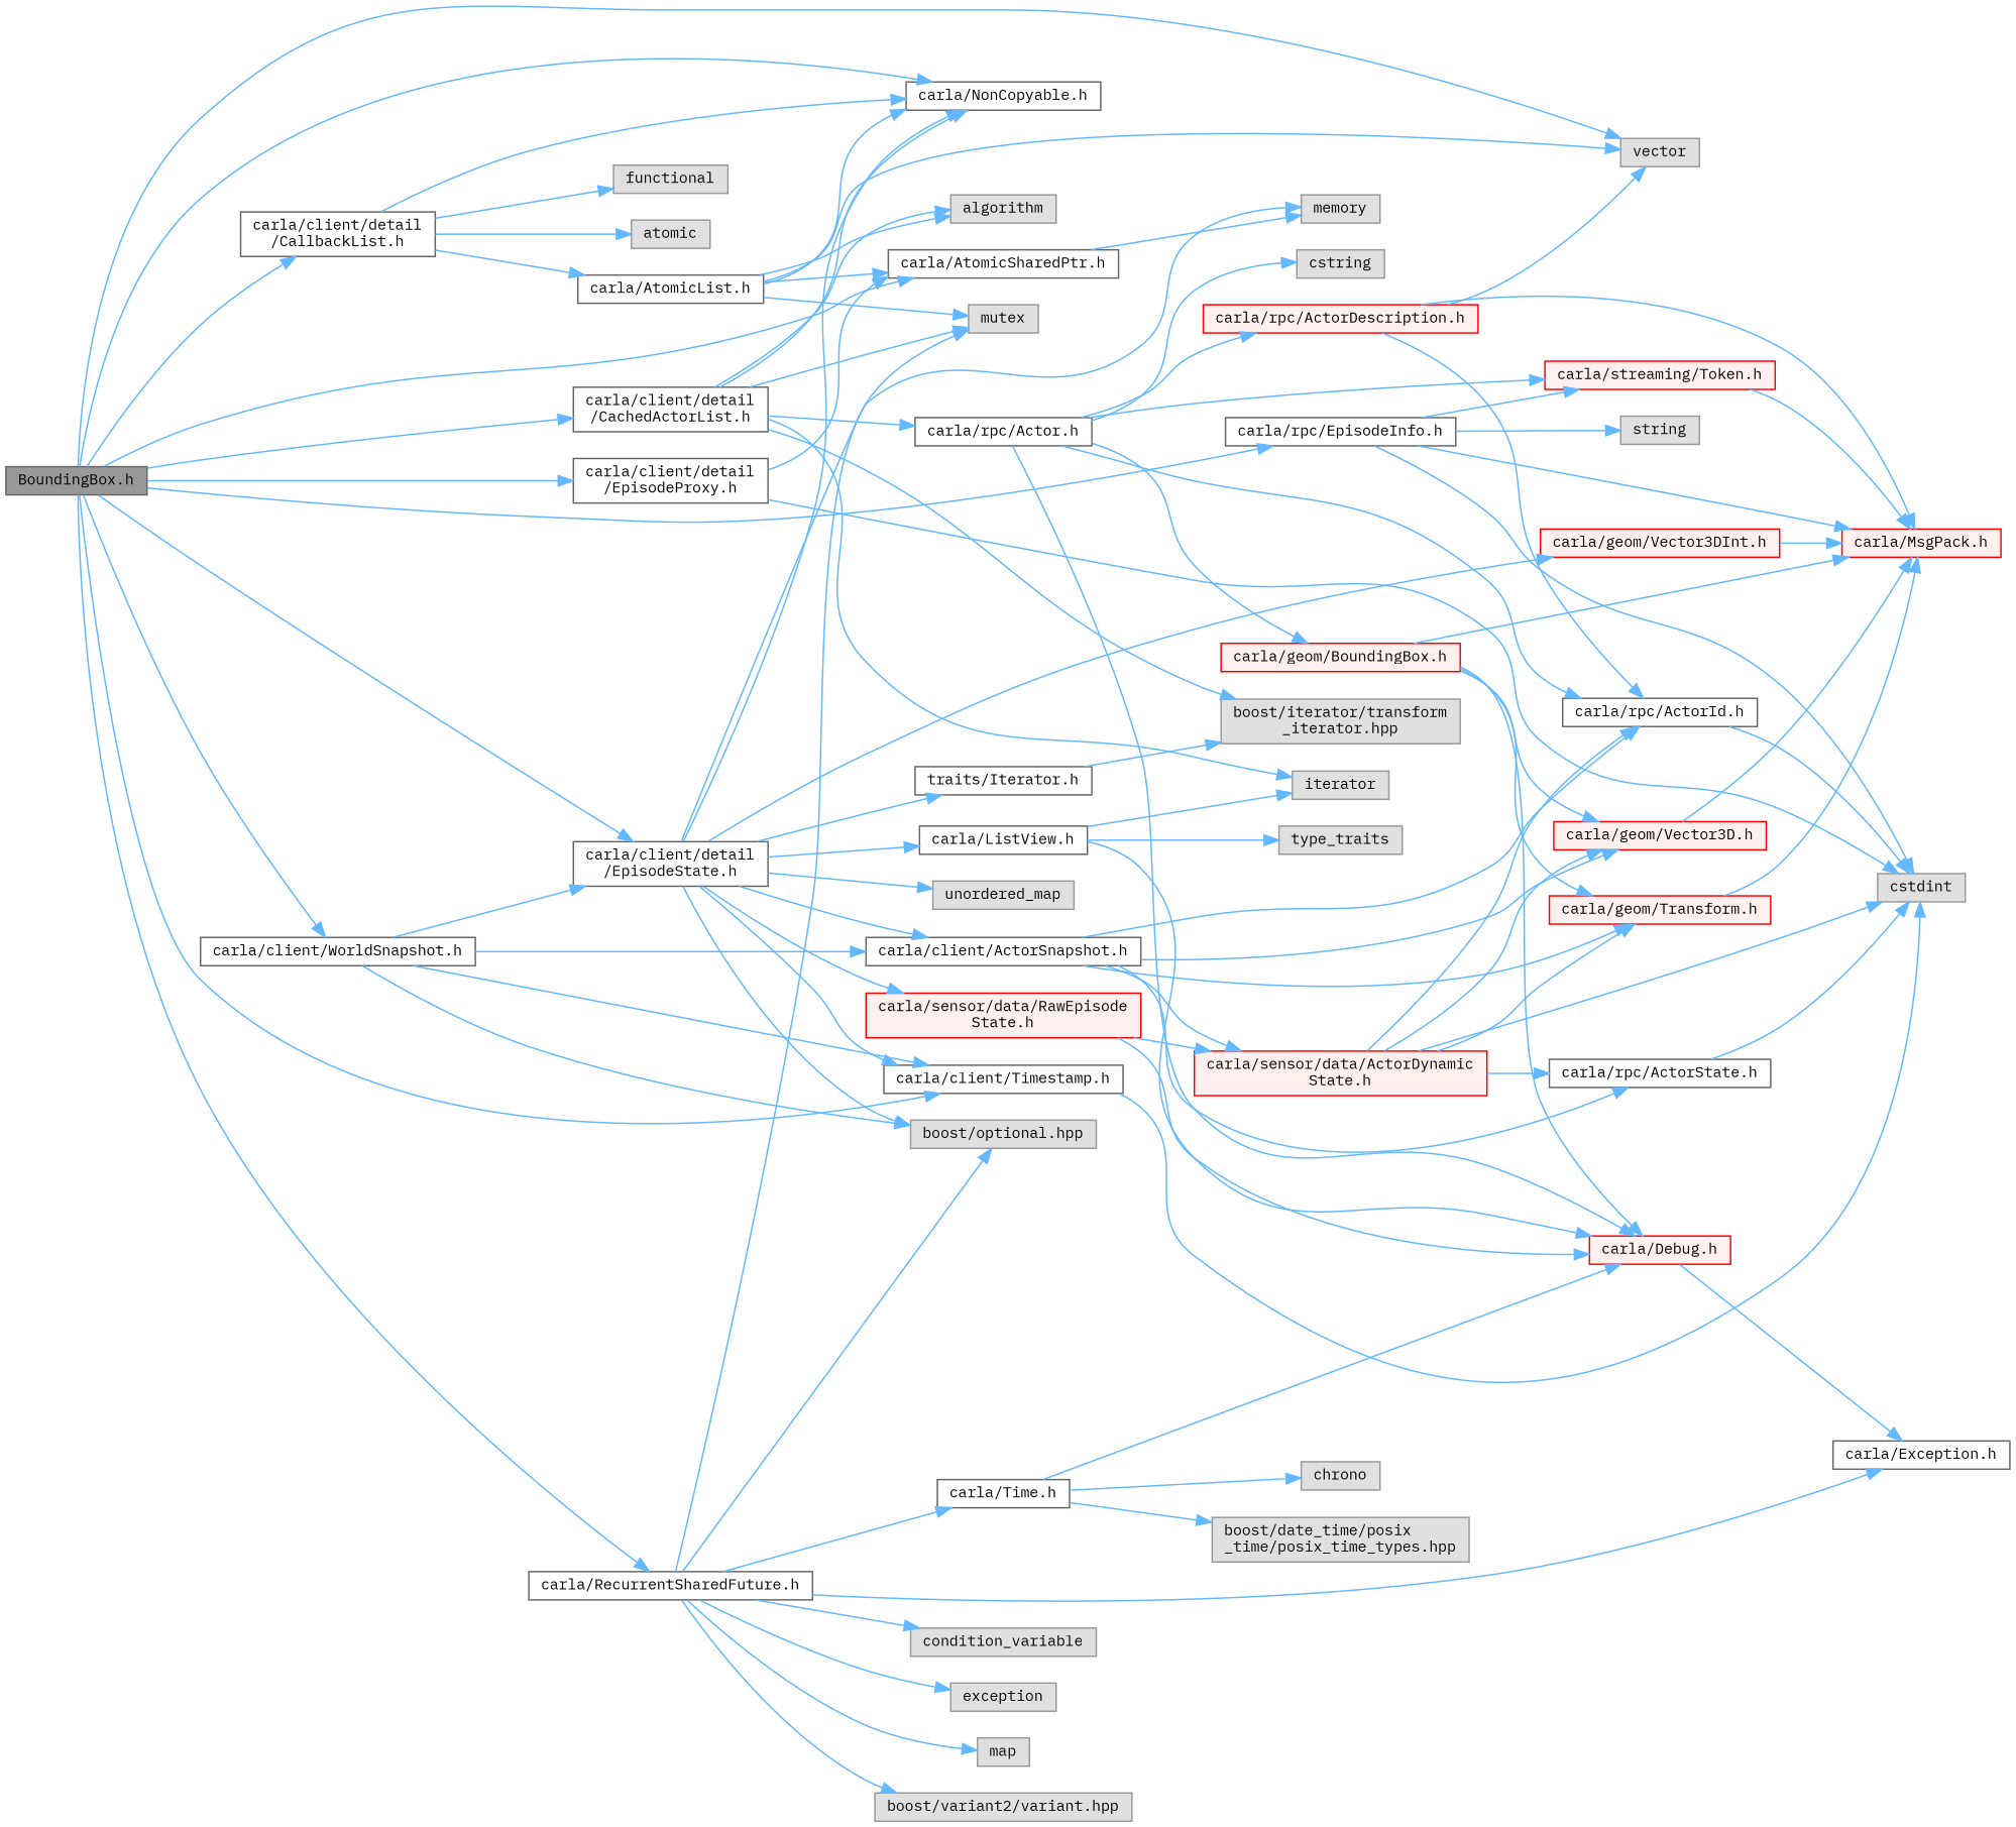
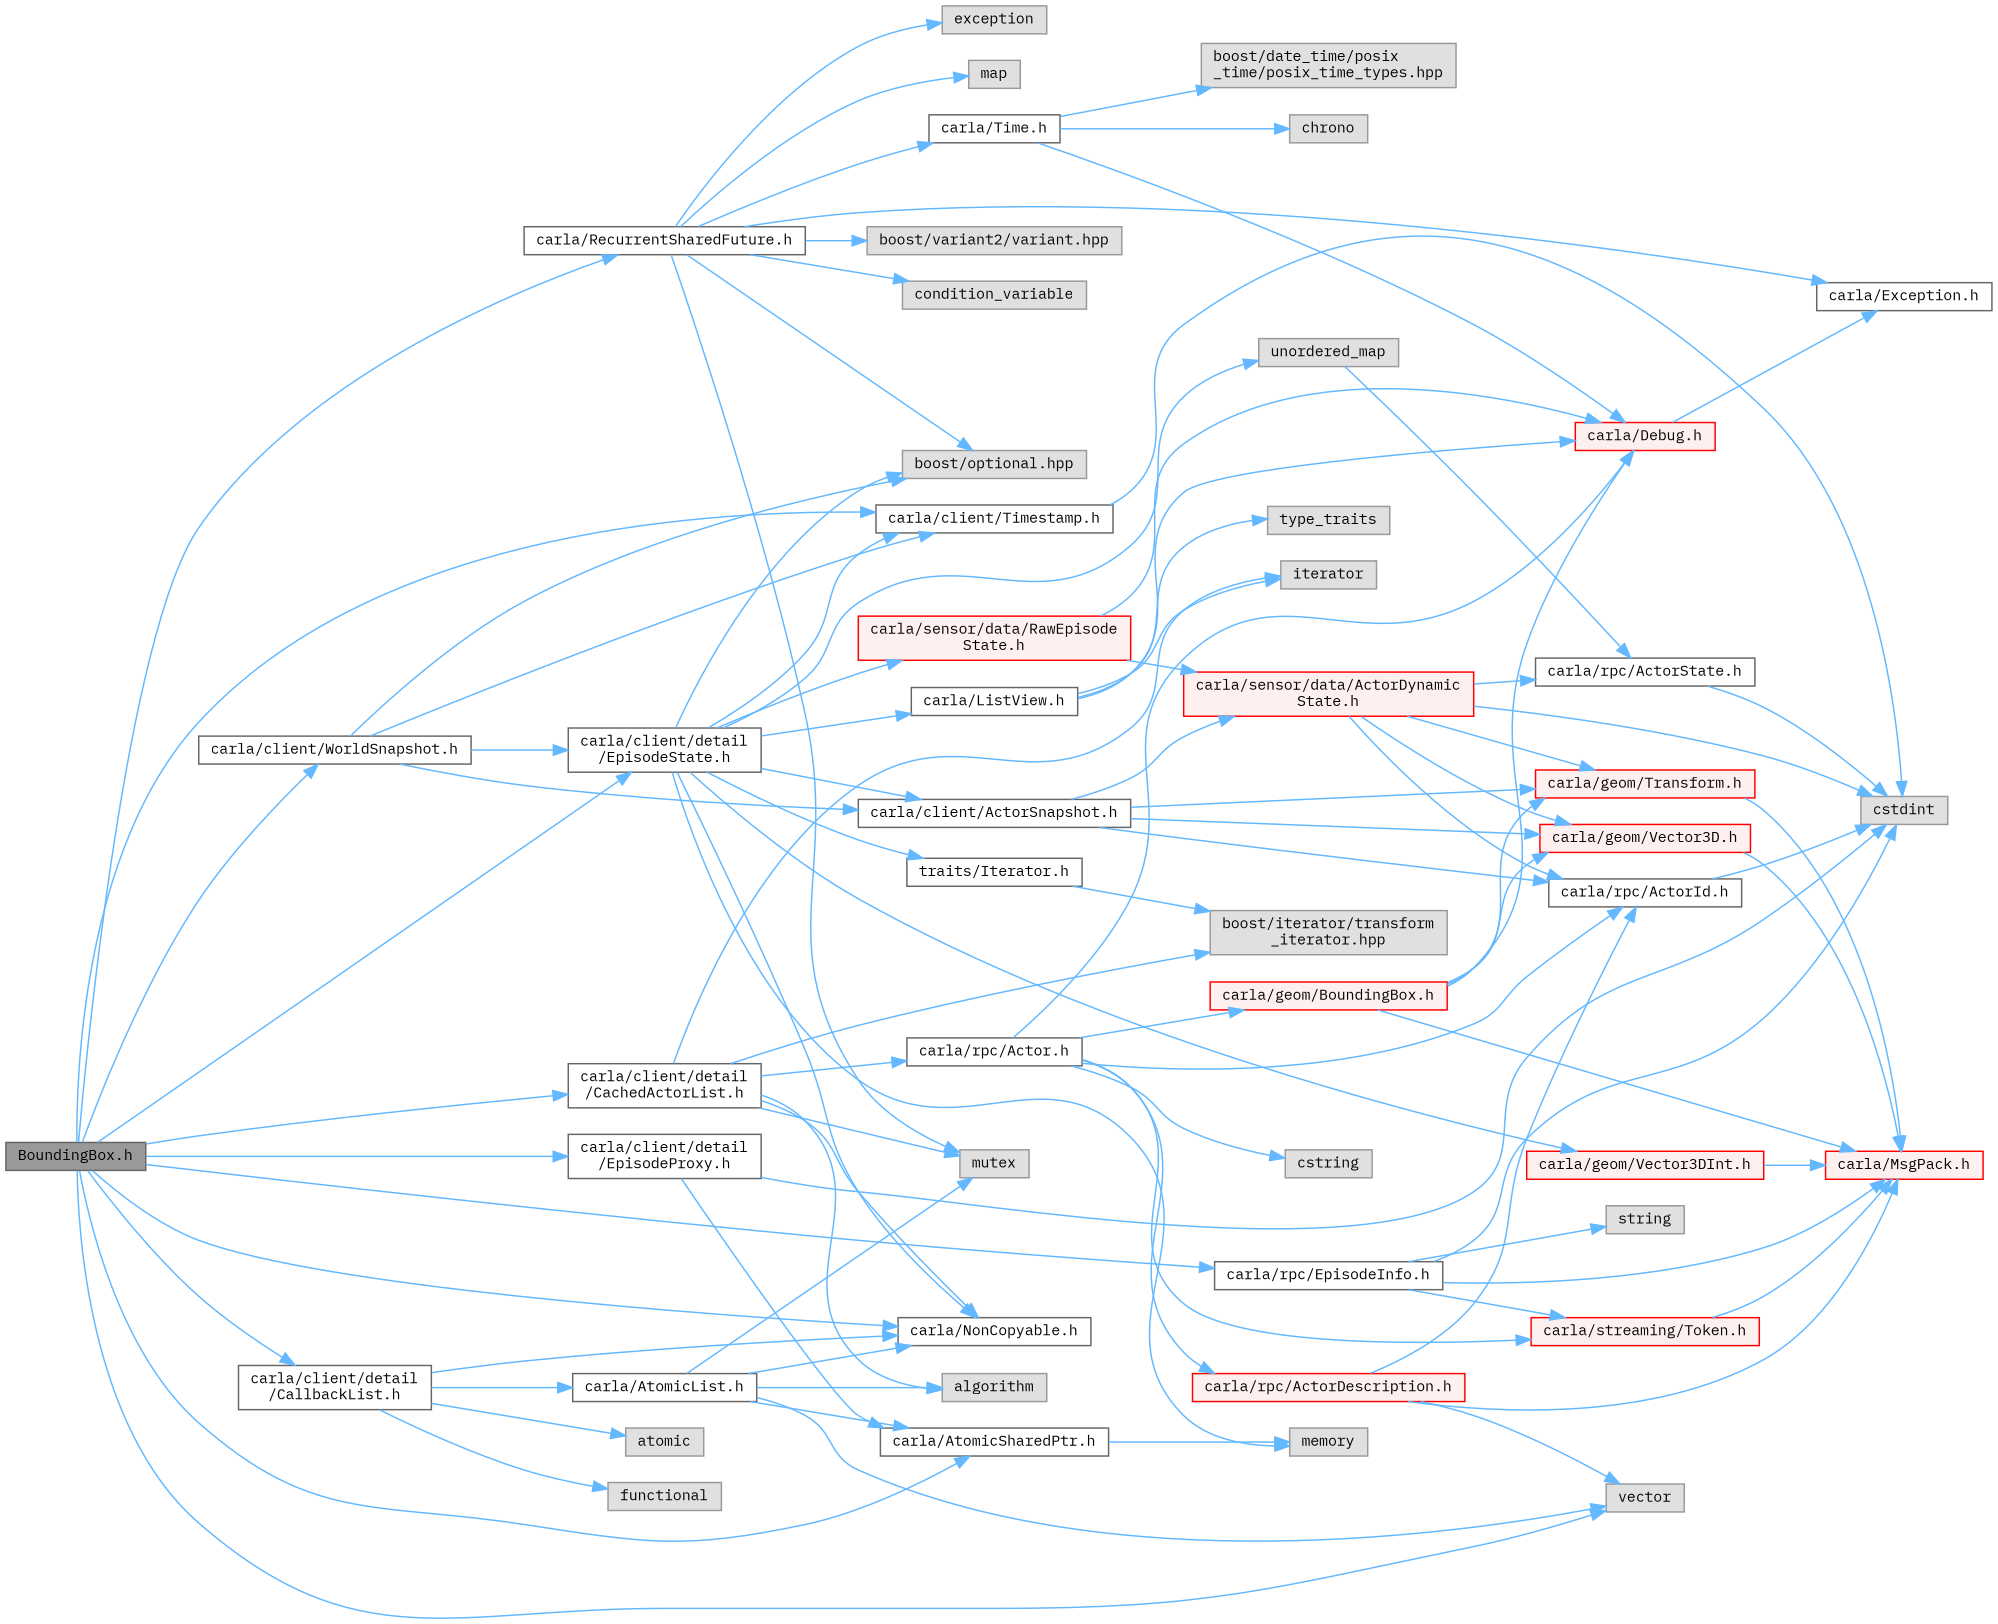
  digraph {
    fontname="IBM Plex Mono"
    rankdir=LR
    node [color=grey60 fillcolor="#E0E0E0" fontname="IBM Plex Mono" fontsize=10 shape=box style=filled]
    edge [color=steelblue1 fontname="IBM Plex Mono" fontsize=10 labelfontname=Helvetica labelfontsize=10 style=solid]
    n1 [color=gray40 fillcolor=grey60 fontcolor=black height=0.2 label="BoundingBox.h" width=0.4]
    n2 [color=grey40 fillcolor=white height=0.2 label="carla/AtomicSharedPtr.h" width=0.4]
    n3 [color=grey40 fillcolor=white height=0.2 label="carla/NonCopyable.h" width=0.4]
    n4 [color=grey40 fillcolor=white height=0.2 label="carla/RecurrentSharedFuture.h" width=0.4]
    n5 [color=grey40 fillcolor=white height=0.2 label="carla/client/Timestamp.h" width=0.4]
    n6 [color=grey40 fillcolor=white height=0.2 label="carla/client/WorldSnapshot.h" width=0.4]
    n7 [color=grey40 fillcolor=white height=0.2 label="carla/client/detail\l/EpisodeState.h" width=0.4]
    n8 [color=grey40 fillcolor=white height=0.2 label="carla/client/detail\l/CachedActorList.h" width=0.4]
    n9 [height=0.2 label=vector width=0.4]
    n10 [color=grey40 fillcolor=white height=0.2 label="carla/client/detail\l/CallbackList.h" width=0.4]
    n11 [color=grey40 fillcolor=white height=0.2 label="carla/client/detail\l/EpisodeProxy.h" width=0.4]
    n12 [color=grey40 fillcolor=white height=0.2 label="carla/rpc/EpisodeInfo.h" width=0.4]
    n13 [height=0.2 label=memory width=0.4]
    n14 [color=grey40 fillcolor=white height=0.2 label="carla/Exception.h" width=0.4]
    n15 [color=grey40 fillcolor=white height=0.2 label="carla/Time.h" width=0.4]
    n16 [height=0.2 label="boost/optional.hpp" width=0.4]
    n17 [height=0.2 label="boost/variant2/variant.hpp" width=0.4]
    n18 [height=0.2 label=condition_variable width=0.4]
    n19 [height=0.2 label=exception width=0.4]
    n20 [height=0.2 label=map width=0.4]
    n21 [height=0.2 label=mutex width=0.4]
    n22 [height=0.2 label=cstdint width=0.4]
    n23 [color=grey40 fillcolor=white height=0.2 label="carla/client/ActorSnapshot.h" width=0.4]
    n24 [color=grey40 fillcolor=white height=0.2 label="traits/Iterator.h" width=0.4]
    n25 [color=grey40 fillcolor=white height=0.2 label="carla/ListView.h" width=0.4]
    n26 [color=red fillcolor="#FFF0F0" height=0.2 label="carla/geom/Vector3DInt.h" width=0.4]
    n27 [color=red fillcolor="#FFF0F0" height=0.2 label="carla/sensor/data/RawEpisode\lState.h" width=0.4]
    n28 [height=0.2 label=unordered_map width=0.4]
    n29 [height=0.2 label="boost/iterator/transform\l_iterator.hpp" width=0.4]
    n30 [height=0.2 label=iterator width=0.4]
    n31 [color=grey40 fillcolor=white height=0.2 label="carla/rpc/Actor.h" width=0.4]
    n32 [height=0.2 label=algorithm width=0.4]
    n33 [color=grey40 fillcolor=white height=0.2 label="carla/AtomicList.h" width=0.4]
    n34 [height=0.2 label=atomic width=0.4]
    n35 [height=0.2 label=functional width=0.4]
    n36 [color=red fillcolor="#FFF0F0" height=0.2 label="carla/MsgPack.h" width=0.4]
    n37 [color=red fillcolor="#FFF0F0" height=0.2 label="carla/streaming/Token.h" width=0.4]
    n38 [height=0.2 label=string width=0.4]
    n39 [color=red fillcolor="#FFF0F0" height=0.2 label="carla/Debug.h" width=0.4]
    n40 [height=0.2 label="boost/date_time/posix\l_time/posix_time_types.hpp" width=0.4]
    n41 [height=0.2 label=chrono width=0.4]
    n42 [color=red fillcolor="#FFF0F0" height=0.2 label="carla/geom/Transform.h" width=0.4]
    n43 [color=red fillcolor="#FFF0F0" height=0.2 label="carla/geom/Vector3D.h" width=0.4]
    n44 [color=grey40 fillcolor=white height=0.2 label="carla/rpc/ActorId.h" width=0.4]
    n45 [color=grey40 fillcolor=white height=0.2 label="carla/rpc/ActorState.h" width=0.4]
    n46 [color=red fillcolor="#FFF0F0" height=0.2 label="carla/sensor/data/ActorDynamic\lState.h" width=0.4]
    n47 [height=0.2 label=type_traits width=0.4]
    n48 [color=red fillcolor="#FFF0F0" height=0.2 label="carla/geom/BoundingBox.h" width=0.4]
    n49 [color=red fillcolor="#FFF0F0" height=0.2 label="carla/rpc/ActorDescription.h" width=0.4]
    n50 [height=0.2 label=cstring width=0.4]
    n1 -> n2
    n1 -> n3
    n1 -> n4
    n1 -> n5
    n1 -> n6
    n1 -> n7
    n1 -> n8
    n1 -> n9
    n1 -> n10
    n1 -> n11
    n1 -> n12
    n2 -> n13
    n4 -> n14
    n4 -> n15
    n4 -> n16
    n4 -> n17
    n4 -> n18
    n4 -> n19
    n4 -> n20
    n4 -> n21
    n5 -> n22
    n6 -> n5
    n6 -> n7
    n6 -> n16
    n6 -> n23
    n7 -> n3
    n7 -> n5
    n7 -> n13
    n7 -> n16
    n7 -> n23
    n7 -> n24
    n7 -> n25
    n7 -> n26
    n7 -> n27
    n7 -> n28
    n8 -> n3
    n8 -> n21
    n8 -> n29
    n8 -> n30
    n8 -> n31
    n8 -> n32
    n10 -> n3
    n10 -> n33
    n10 -> n34
    n10 -> n35
    n11 -> n2
    n11 -> n22
    n12 -> n22
    n12 -> n36
    n12 -> n37
    n12 -> n38
    n15 -> n39
    n15 -> n40
    n15 -> n41
    n23 -> n42
    n23 -> n43
    n23 -> n44
-   n23 -> n45
+   n28 -> n45
    n23 -> n46
    n24 -> n29
    n25 -> n30
    n25 -> n39
    n25 -> n47
    n26 -> n36
    n27 -> n39
    n27 -> n46
    n31 -> n37
    n31 -> n39
    n31 -> n44
    n31 -> n48
    n31 -> n49
    n31 -> n50
    n33 -> n2
    n33 -> n3
    n33 -> n9
    n33 -> n21
    n33 -> n32
    n37 -> n36
    n39 -> n14
    n42 -> n36
    n43 -> n36
    n44 -> n22
    n45 -> n22
    n46 -> n22
    n46 -> n42
    n46 -> n43
    n46 -> n44
    n46 -> n45
    n48 -> n36
    n48 -> n39
    n48 -> n42
    n48 -> n43
    n49 -> n9
    n49 -> n36
    n49 -> n44
  }
